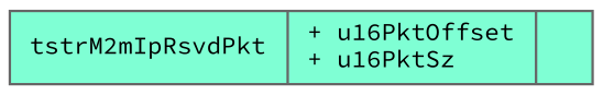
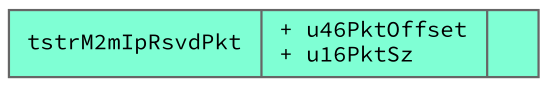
  digraph {
    rankdir=LR
    fontname="Source Code Pro"
-   n1 [color=gray40 fillcolor=aquamarine fontcolor=black fontname="Source Code Pro" fontsize=10 height=0.2 label="{tstrM2mIpRsvdPkt\n|+ u16PktOffset\l+ u16PktSz\l|}" shape=record style=filled width=0.4]
+   n1 [color=gray40 fillcolor=aquamarine fontcolor=black fontname="Source Code Pro" fontsize=10 height=0.2 label="{tstrM2mIpRsvdPkt\n|+ u46PktOffset\l+ u16PktSz\l|}" shape=record style=filled width=0.4]
  }
